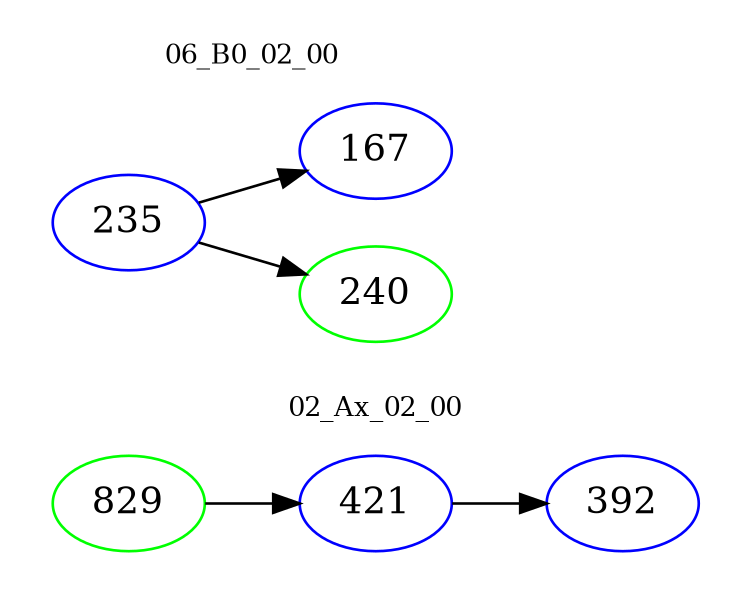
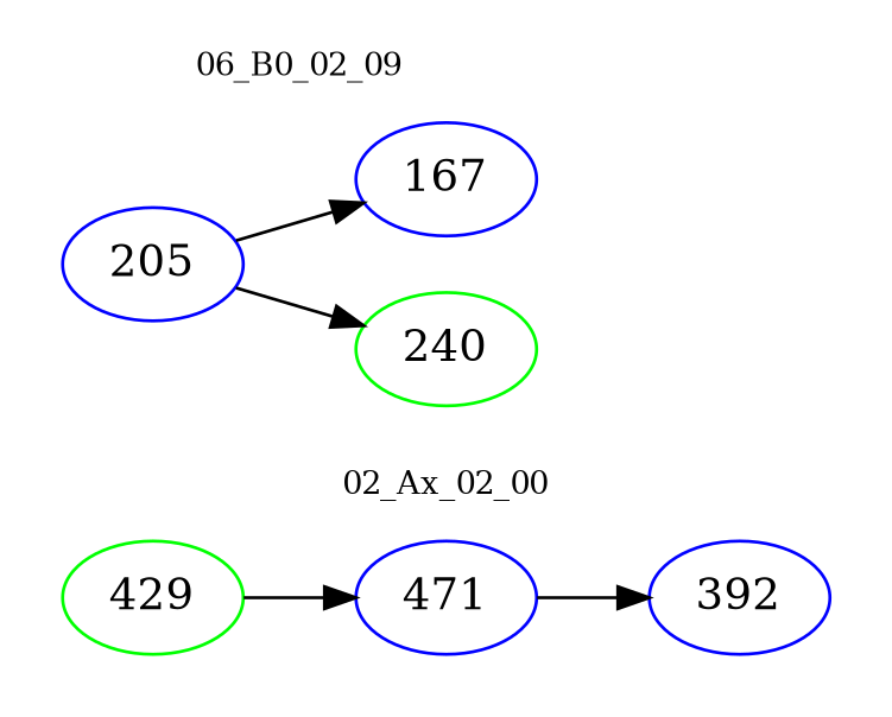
  digraph {
    rankdir=LR
    node [color=blue]
    edge [color=black]
-   n1 [label=421]
+   n1 [label=471]
    n2 [label=392]
-   n3 [color=green label=829]
-   n4 [label=235]
+   n3 [color=green label=429]
+   n4 [label=205]
    n5 [color=green label=240]
    n6 [label=167]
    subgraph cluster_1 {
      color=white
      fontsize=10
      label="02_Ax_02_00"
      n1
      n2
      n3
    }
    subgraph cluster_2 {
      color=white
      fontsize=10
-     label="06_B0_02_00"
+     label="06_B0_02_09"
      n4
      n5
      n6
    }
    n1 -> n2
    n3 -> n1
    n4 -> n5
    n4 -> n6
  }
